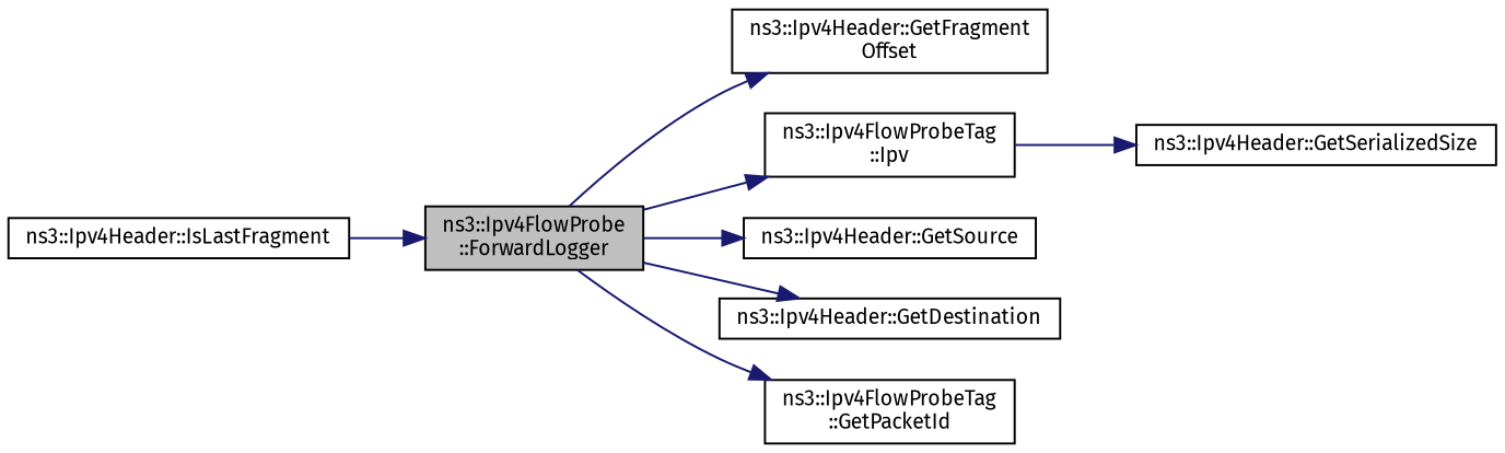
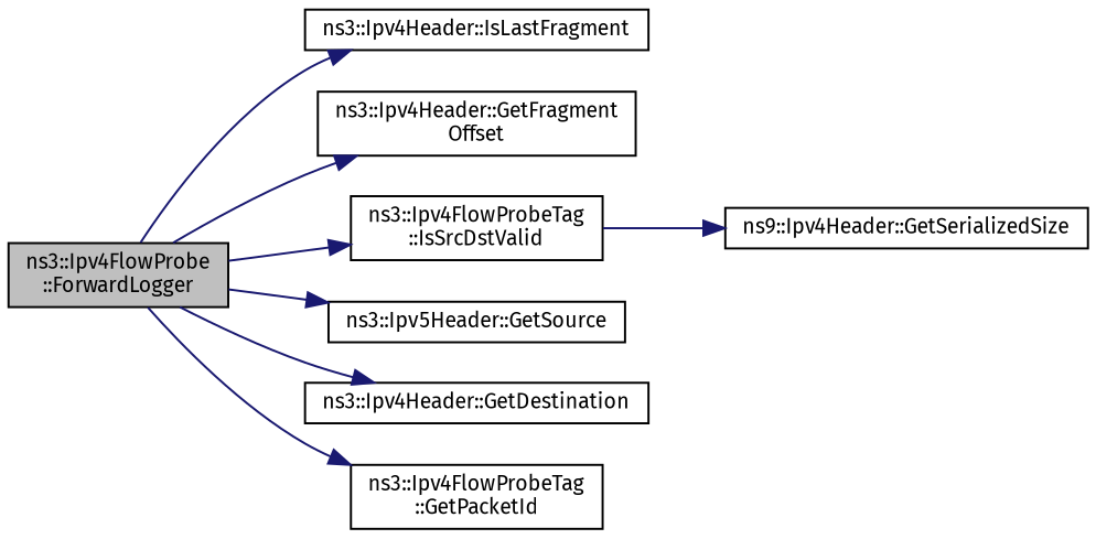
  digraph {
    fontname="Fira Sans"
    rankdir=LR
    node [color=black fillcolor=white fontname="Fira Sans" fontsize=10 shape=record style=filled]
    edge [color=midnightblue fontname="Fira Sans" fontsize=10 labelfontname=Helvetica labelfontsize=10 style=solid]
    n1 [fillcolor=grey75 fontcolor=black height=0.2 label="ns3::Ipv4FlowProbe\l::ForwardLogger" width=0.4]
    n2 [height=0.2 label="ns3::Ipv4Header::IsLastFragment" width=0.4]
    n3 [height=0.2 label="ns3::Ipv4Header::GetFragment\lOffset" width=0.4]
-   n4 [height=0.2 label="ns3::Ipv4FlowProbeTag\l::Ipv" width=0.4]
-   n5 [height=0.2 label="ns3::Ipv4Header::GetSource" width=0.4]
+   n4 [height=0.2 label="ns3::Ipv4FlowProbeTag\l::IsSrcDstValid" width=0.4]
+   n5 [height=0.2 label="ns3::Ipv5Header::GetSource" width=0.4]
    n6 [height=0.2 label="ns3::Ipv4Header::GetDestination" width=0.4]
    n7 [height=0.2 label="ns3::Ipv4FlowProbeTag\l::GetPacketId" width=0.4]
-   n8 [height=0.2 label="ns3::Ipv4Header::GetSerializedSize" width=0.4]
-   n2 -> n1
+   n8 [height=0.2 label="ns9::Ipv4Header::GetSerializedSize" width=0.4]
+   n1 -> n2
    n1 -> n3
    n1 -> n4
    n1 -> n5
    n1 -> n6
    n1 -> n7
    n4 -> n8
  }
